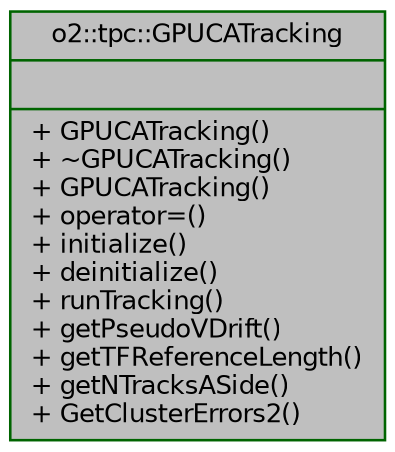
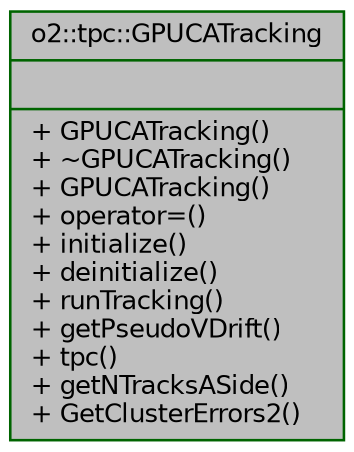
  digraph {
-   n1 [color=darkgreen fillcolor=grey75 fontcolor=black fontname=Helvetica fontsize=10 height=0.2 label="{o2::tpc::GPUCATracking\n||+ GPUCATracking()\l+ ~GPUCATracking()\l+ GPUCATracking()\l+ operator=()\l+ initialize()\l+ deinitialize()\l+ runTracking()\l+ getPseudoVDrift()\l+ getTFReferenceLength()\l+ getNTracksASide()\l+ GetClusterErrors2()\l}" shape=record style=filled width=0.4]
+   n1 [color=darkgreen fillcolor=grey75 fontcolor=black fontname=Helvetica fontsize=10 height=0.2 label="{o2::tpc::GPUCATracking\n||+ GPUCATracking()\l+ ~GPUCATracking()\l+ GPUCATracking()\l+ operator=()\l+ initialize()\l+ deinitialize()\l+ runTracking()\l+ getPseudoVDrift()\l+ tpc()\l+ getNTracksASide()\l+ GetClusterErrors2()\l}" shape=record style=filled width=0.4]
  }
